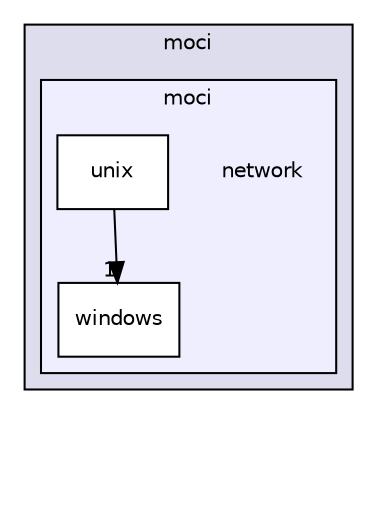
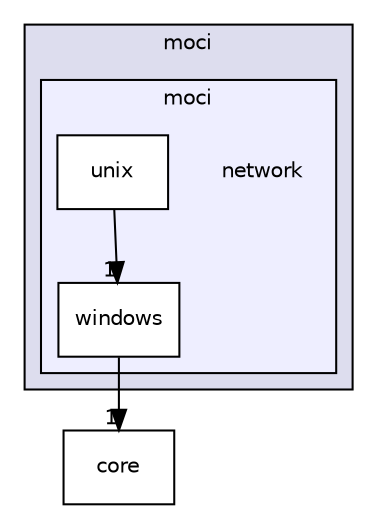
  digraph {
    compound=true
    node [fontname=Helvetica fontsize=10 shape=box]
    edge [headlabel=1 labeldistance=1.5 labelfontname=Helvetica labelfontsize=10]
    n1 [label=network shape=plaintext]
    n2 [color=black fillcolor=white label=unix style=filled]
    n3 [color=black fillcolor=white label=windows style=filled]
+   n4 [label=core]
    subgraph cluster_1 {
      bgcolor="#ddddee"
      fontname=Helvetica
      fontsize=10
      label=moci
      pencolor=black
      subgraph cluster_2 {
        bgcolor="#eeeeff"
        fontname=Helvetica
        fontsize=10
        label=moci
        pencolor=black
        n1
        n2
        n3
      }
    }
    n2 -> n3
+   n3 -> n4
  }
